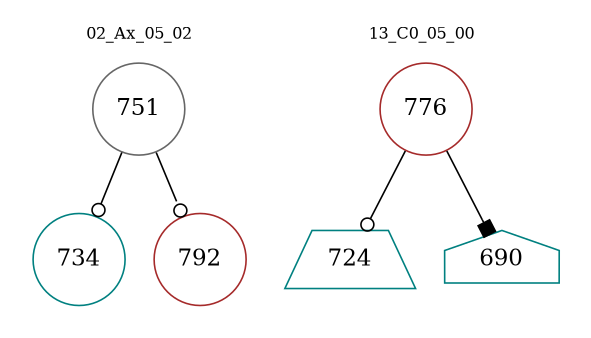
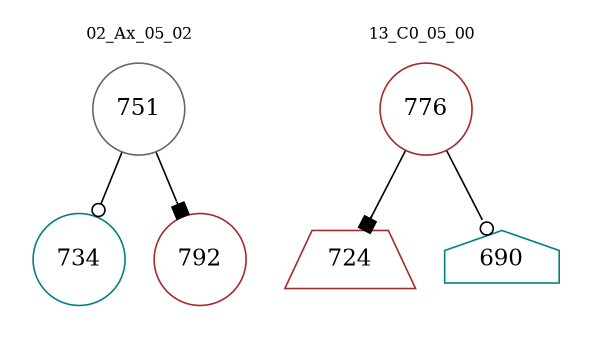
  digraph {
    node [color=brown shape=circle]
    edge [arrowhead=odot color=black]
    n1 [color=gray40 label=751]
    n2 [color=teal label=734]
    n3 [label=792]
    n4 [label=776]
-   n5 [color=teal label=724 shape=trapezium]
+   n5 [label=724 shape=trapezium]
    n6 [color=teal label=690 shape=house]
    subgraph cluster_1 {
      color=white
      fontsize=10
      label="02_Ax_05_02"
      n1
      n2
      n3
    }
    subgraph cluster_2 {
      color=white
      fontsize=10
      label="13_C0_05_00"
      n4
      n5
      n6
    }
    n1 -> n2
-   n1 -> n3
-   n4 -> n5
-   n4 -> n6 [arrowhead=box]
+   n1 -> n3 [arrowhead=box]
+   n4 -> n5 [arrowhead=box]
+   n4 -> n6
  }
